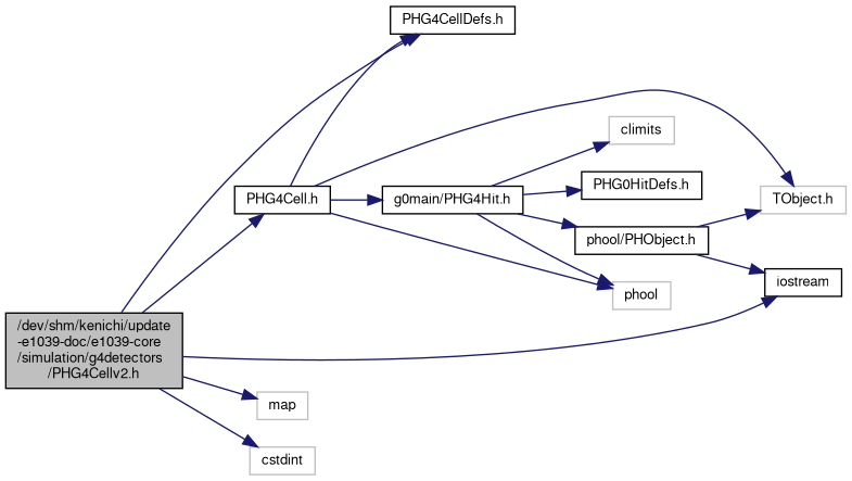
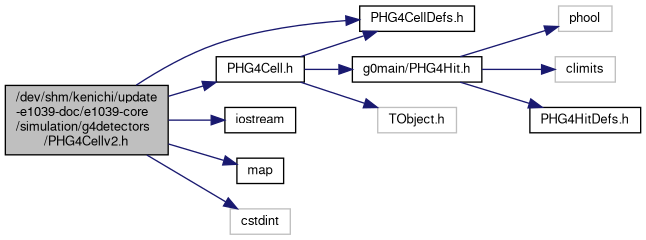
  digraph {
    rankdir=LR
    node [color=black fontname=FreeSans fontsize=10 shape=record]
    edge [color=midnightblue fontname=FreeSans fontsize=10 labelfontname=FreeSans labelfontsize=10 style=solid]
    n1 [fillcolor=grey75 fontcolor=black height=0.2 label="/dev/shm/kenichi/update\l-e1039-doc/e1039-core\l/simulation/g4detectors\l/PHG4Cellv2.h" style=filled width=0.4]
    n2 [height=0.2 label="PHG4Cell.h" width=0.4]
    n3 [height=0.2 label="PHG4CellDefs.h" width=0.4]
    n4 [height=0.2 label=iostream width=0.4]
-   n5 [color=grey75 height=0.2 label=map width=0.4]
+   n5 [height=0.2 label=map width=0.4]
    n6 [color=grey75 height=0.2 label=cstdint width=0.4]
    n7 [height=0.2 label="g0main/PHG4Hit.h" width=0.4]
    n8 [color=grey75 height=0.2 label="TObject.h" width=0.4]
    n9 [color=grey75 height=0.2 label=phool width=0.4]
    n10 [color=grey75 height=0.2 label=climits width=0.4]
-   n11 [height=0.2 label="PHG0HitDefs.h" width=0.4]
-   n12 [height=0.2 label="phool/PHObject.h" width=0.4]
+   n11 [height=0.2 label="PHG4HitDefs.h" width=0.4]
    n1 -> n2
    n1 -> n3
    n1 -> n4
    n1 -> n5
    n1 -> n6
    n2 -> n3
    n2 -> n7
    n2 -> n8
-   n2 -> n9
    n7 -> n9
    n7 -> n10
    n7 -> n11
-   n7 -> n12
-   n12 -> n4
-   n12 -> n8
  }
